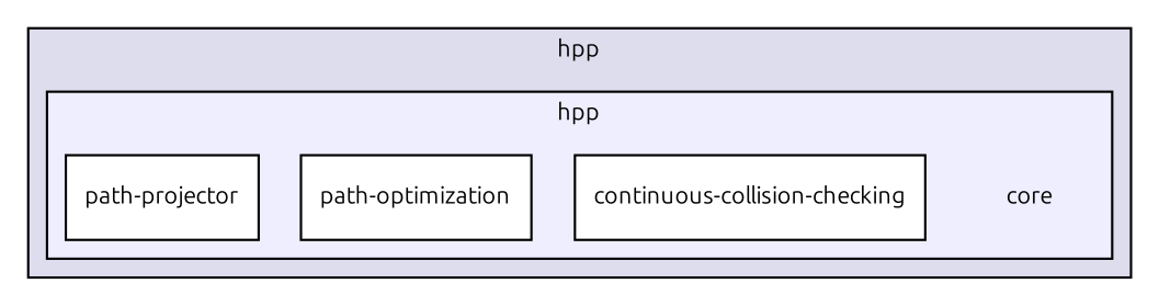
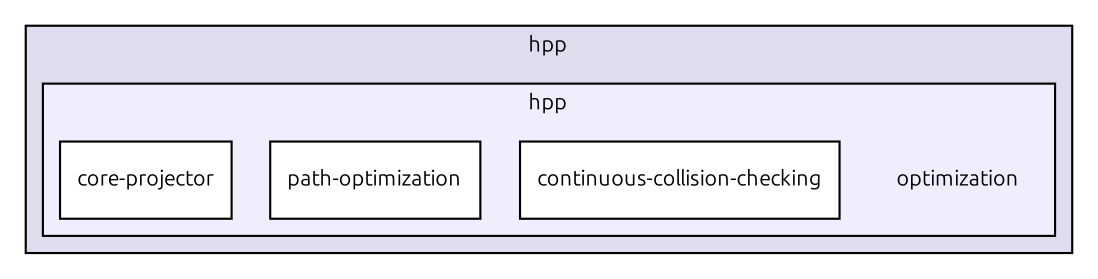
  digraph {
    compound=true
    fontname=Ubuntu
    node [fontname=Ubuntu fontsize=10 shape=box color=black fillcolor=white style=filled]
-   n1 [label=core shape=plaintext color="" fillcolor="" style=""]
+   n1 [label=optimization shape=plaintext color="" fillcolor="" style=""]
    n2 [label="continuous-collision-checking"]
    n3 [label="path-optimization"]
-   n4 [label="path-projector"]
+   n4 [label="core-projector"]
    subgraph cluster_1 {
      bgcolor="#ddddee"
      fontsize=10
      label=hpp
      pencolor=black
      subgraph cluster_2 {
        bgcolor="#eeeeff"
        fontsize=10
        pencolor=black
        n1
        n2
        n3
        n4
      }
    }
  }
